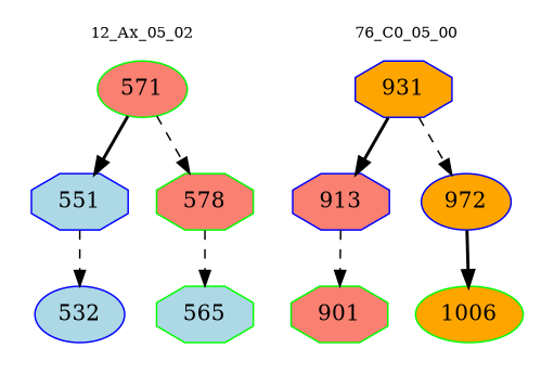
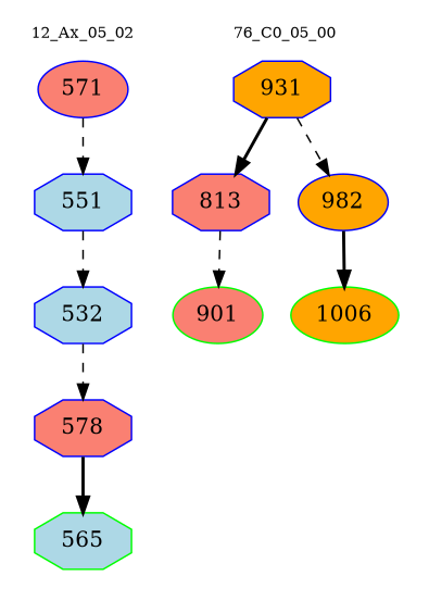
  digraph {
    node [color=blue fillcolor=salmon shape=ellipse style=filled]
    edge [color=black style=bold]
-   n1 [color=green label=571]
+   n1 [label=571]
    n2 [fillcolor=lightblue label=551 shape=octagon]
-   n3 [color=green label=578 shape=octagon]
-   n4 [fillcolor=lightblue label=532]
+   n3 [label=578 shape=octagon]
+   n4 [fillcolor=lightblue label=532 shape=octagon]
    n5 [color=green fillcolor=lightblue label=565 shape=octagon]
    n6 [fillcolor=orange label=931 shape=octagon]
-   n7 [label=913 shape=octagon]
-   n8 [fillcolor=orange label=972]
-   n9 [color=green label=901 shape=octagon]
+   n7 [label=813 shape=octagon]
+   n8 [fillcolor=orange label=982]
+   n9 [color=green label=901]
    n10 [color=green fillcolor=orange label=1006]
    subgraph cluster_1 {
      color=white
      fontsize=10
      label="12_Ax_05_02"
      n1
      n2
      n3
      n4
      n5
    }
    subgraph cluster_2 {
      color=white
      fontsize=10
      label="76_C0_05_00"
      n6
      n7
      n8
      n9
      n10
    }
-   n1 -> n2
-   n1 -> n3 [style=dashed]
+   n1 -> n2 [style=dashed]
+   n4 -> n3 [style=dashed]
    n2 -> n4 [style=dashed]
-   n3 -> n5 [style=dashed]
+   n3 -> n5
    n6 -> n7
    n6 -> n8 [style=dashed]
    n7 -> n9 [style=dashed]
    n8 -> n10
  }
